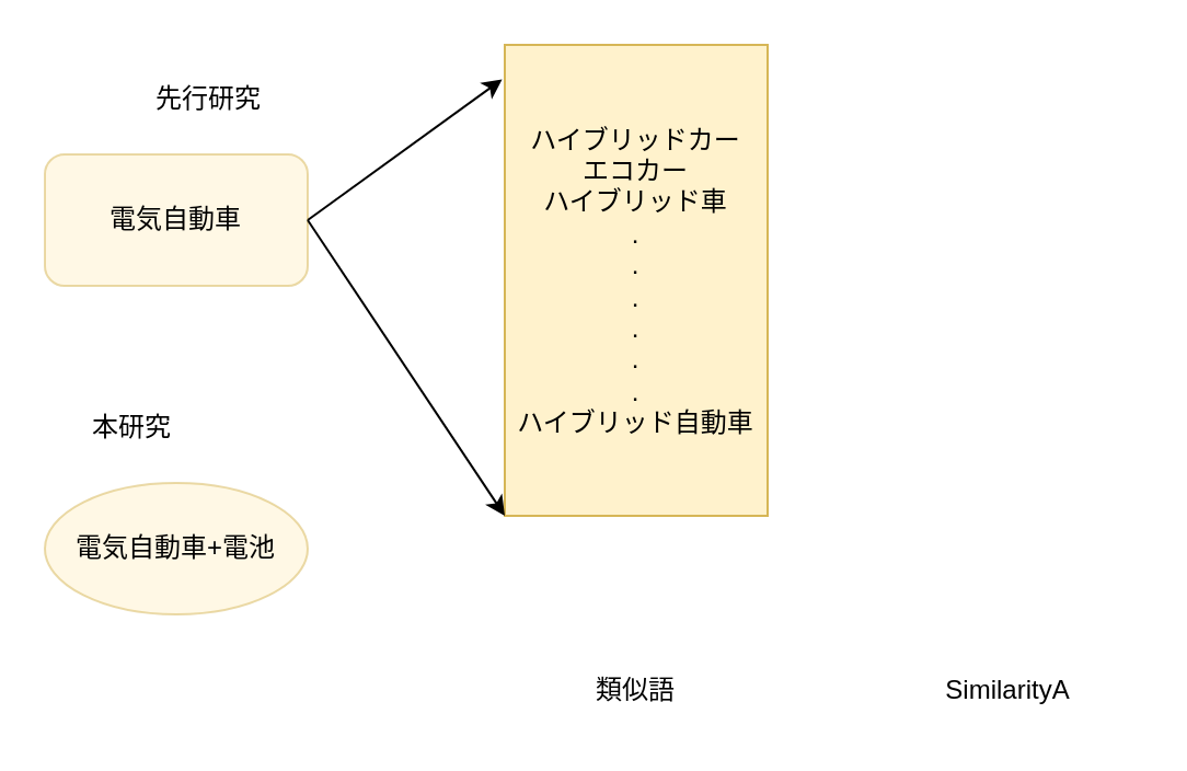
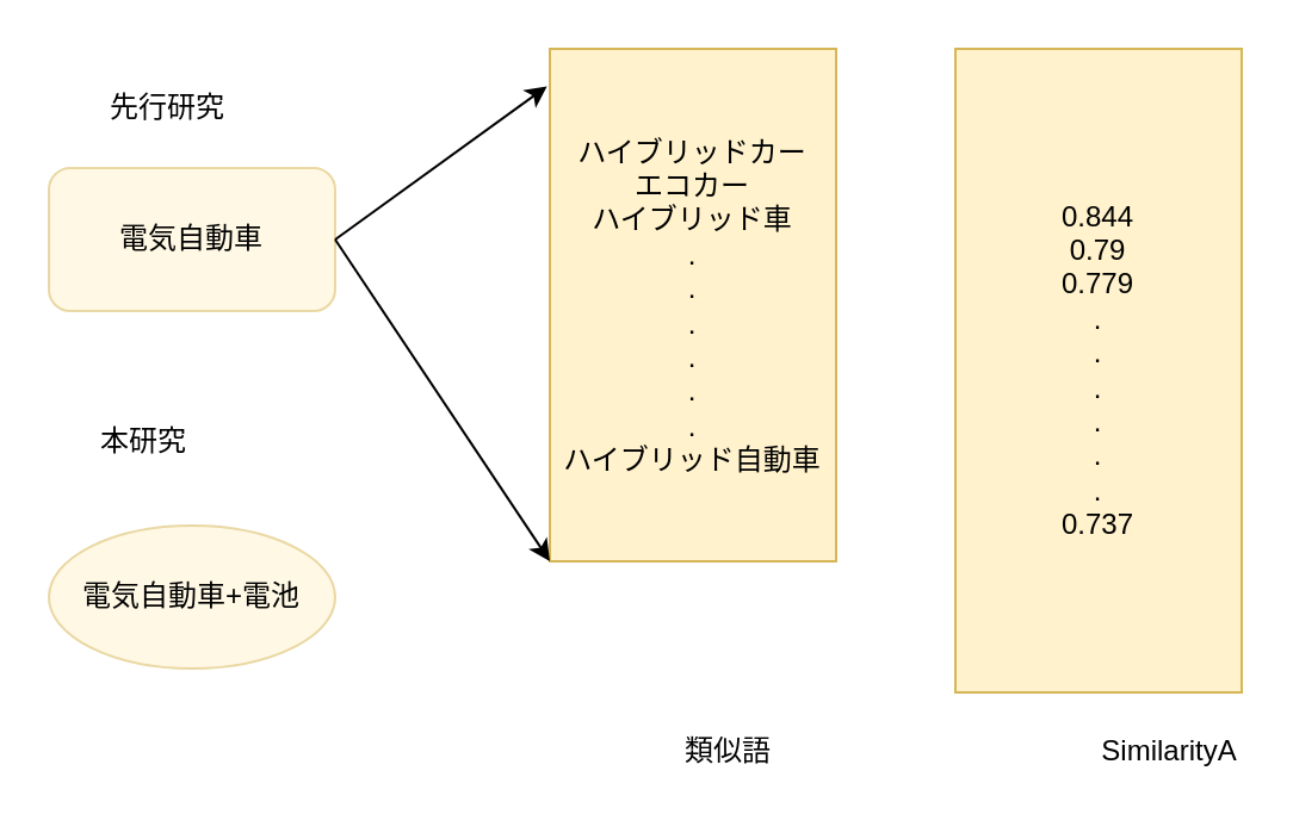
  <mxCell id="0" />
  <mxCell id="1" parent="0" />
  <mxCell id="2" value="電気自動車" style="rounded=1;whiteSpace=wrap;html=1;opacity=50;fillColor=#fff2cc;strokeColor=#d6b656;" vertex="1" parent="1"><mxGeometry x="20" y="70" width="120" height="60" as="geometry" /></mxCell>
  <mxCell id="3" value="ハイブリッドカー&lt;br&gt;エコカー&lt;br&gt;ハイブリッド車&lt;br&gt;.&lt;br&gt;.&lt;br&gt;.&lt;br&gt;.&lt;br&gt;.&lt;br&gt;.&lt;br&gt;ハイブリッド自動車" style="rounded=0;whiteSpace=wrap;html=1;fillColor=#fff2cc;strokeColor=#d6b656;" vertex="1" parent="1"><mxGeometry x="230" y="20" width="120" height="215" as="geometry" /></mxCell>
- <mxCell id="5" value="類似語" style="text;html=1;strokeColor=none;fillColor=none;align=center;verticalAlign=middle;whiteSpace=wrap;rounded=0;" vertex="1" parent="1"><mxGeometry x="260" y="300" width="60" height="30" as="geometry" /></mxCell>
- <mxCell id="6" value="SimilarityA" style="text;html=1;strokeColor=none;fillColor=none;align=center;verticalAlign=middle;whiteSpace=wrap;rounded=0;" vertex="1" parent="1"><mxGeometry x="430" y="300" width="60" height="30" as="geometry" /></mxCell>
+ <mxCell id="4" value="0.844&lt;br&gt;0.79&lt;br&gt;0.779&lt;br&gt;.&lt;br&gt;.&lt;br&gt;.&lt;br&gt;.&lt;br&gt;.&lt;br&gt;.&lt;br&gt;0.737" style="rounded=0;whiteSpace=wrap;html=1;fillColor=#fff2cc;strokeColor=#d6b656;" vertex="1" parent="1"><mxGeometry x="400" y="20" width="120" height="270" as="geometry" /></mxCell>
+ <mxCell id="5" value="類似語" style="text;html=1;strokeColor=none;fillColor=none;align=center;verticalAlign=middle;whiteSpace=wrap;rounded=0;" vertex="1" parent="1"><mxGeometry x="275" y="300" width="60" height="30" as="geometry" /></mxCell>
+ <mxCell id="6" value="SimilarityA" style="text;html=1;strokeColor=none;fillColor=none;align=center;verticalAlign=middle;whiteSpace=wrap;rounded=0;" vertex="1" parent="1"><mxGeometry x="460" y="300" width="60" height="30" as="geometry" /></mxCell>
  <mxCell id="7" value="" style="endArrow=classic;html=1;rounded=0;entryX=-0.01;entryY=0.073;entryDx=0;entryDy=0;entryPerimeter=0;" edge="1" parent="1" target="3"><mxGeometry width="50" height="50" relative="1" as="geometry"><mxPoint x="140" y="100" as="sourcePoint" /><mxPoint x="190" y="50" as="targetPoint" /></mxGeometry></mxCell>
- <mxCell id="8" value="先行研究" style="text;html=1;strokeColor=none;fillColor=none;align=center;verticalAlign=middle;whiteSpace=wrap;rounded=0;opacity=50;" vertex="1" parent="1"><mxGeometry x="65" y="30" width="60" height="30" as="geometry" /></mxCell>
+ <mxCell id="8" value="先行研究" style="text;html=1;strokeColor=none;fillColor=none;align=center;verticalAlign=middle;whiteSpace=wrap;rounded=0;opacity=50;" vertex="1" parent="1"><mxGeometry x="40" y="30" width="60" height="30" as="geometry" /></mxCell>
  <mxCell id="9" value="" style="endArrow=classic;html=1;rounded=0;entryX=0;entryY=1;entryDx=0;entryDy=0;" edge="1" parent="1" target="3"><mxGeometry width="50" height="50" relative="1" as="geometry"><mxPoint x="140" y="100" as="sourcePoint" /><mxPoint x="200" y="130" as="targetPoint" /></mxGeometry></mxCell>
  <mxCell id="10" value="電気自動車+電池" style="ellipse;whiteSpace=wrap;html=1;opacity=50;fillColor=#fff2cc;strokeColor=#d6b656;" vertex="1" parent="1"><mxGeometry x="20" y="220" width="120" height="60" as="geometry" /></mxCell>
- <mxCell id="11" value="本研究" style="text;html=1;strokeColor=none;fillColor=none;align=center;verticalAlign=middle;whiteSpace=wrap;rounded=0;opacity=50;" vertex="1" parent="1"><mxGeometry x="30" y="180" width="60" height="30" as="geometry" /></mxCell>
+ <mxCell id="11" value="本研究" style="text;html=1;strokeColor=none;fillColor=none;align=center;verticalAlign=middle;whiteSpace=wrap;rounded=0;opacity=50;" vertex="1" parent="1"><mxGeometry x="30" y="170" width="60" height="30" as="geometry" /></mxCell>
